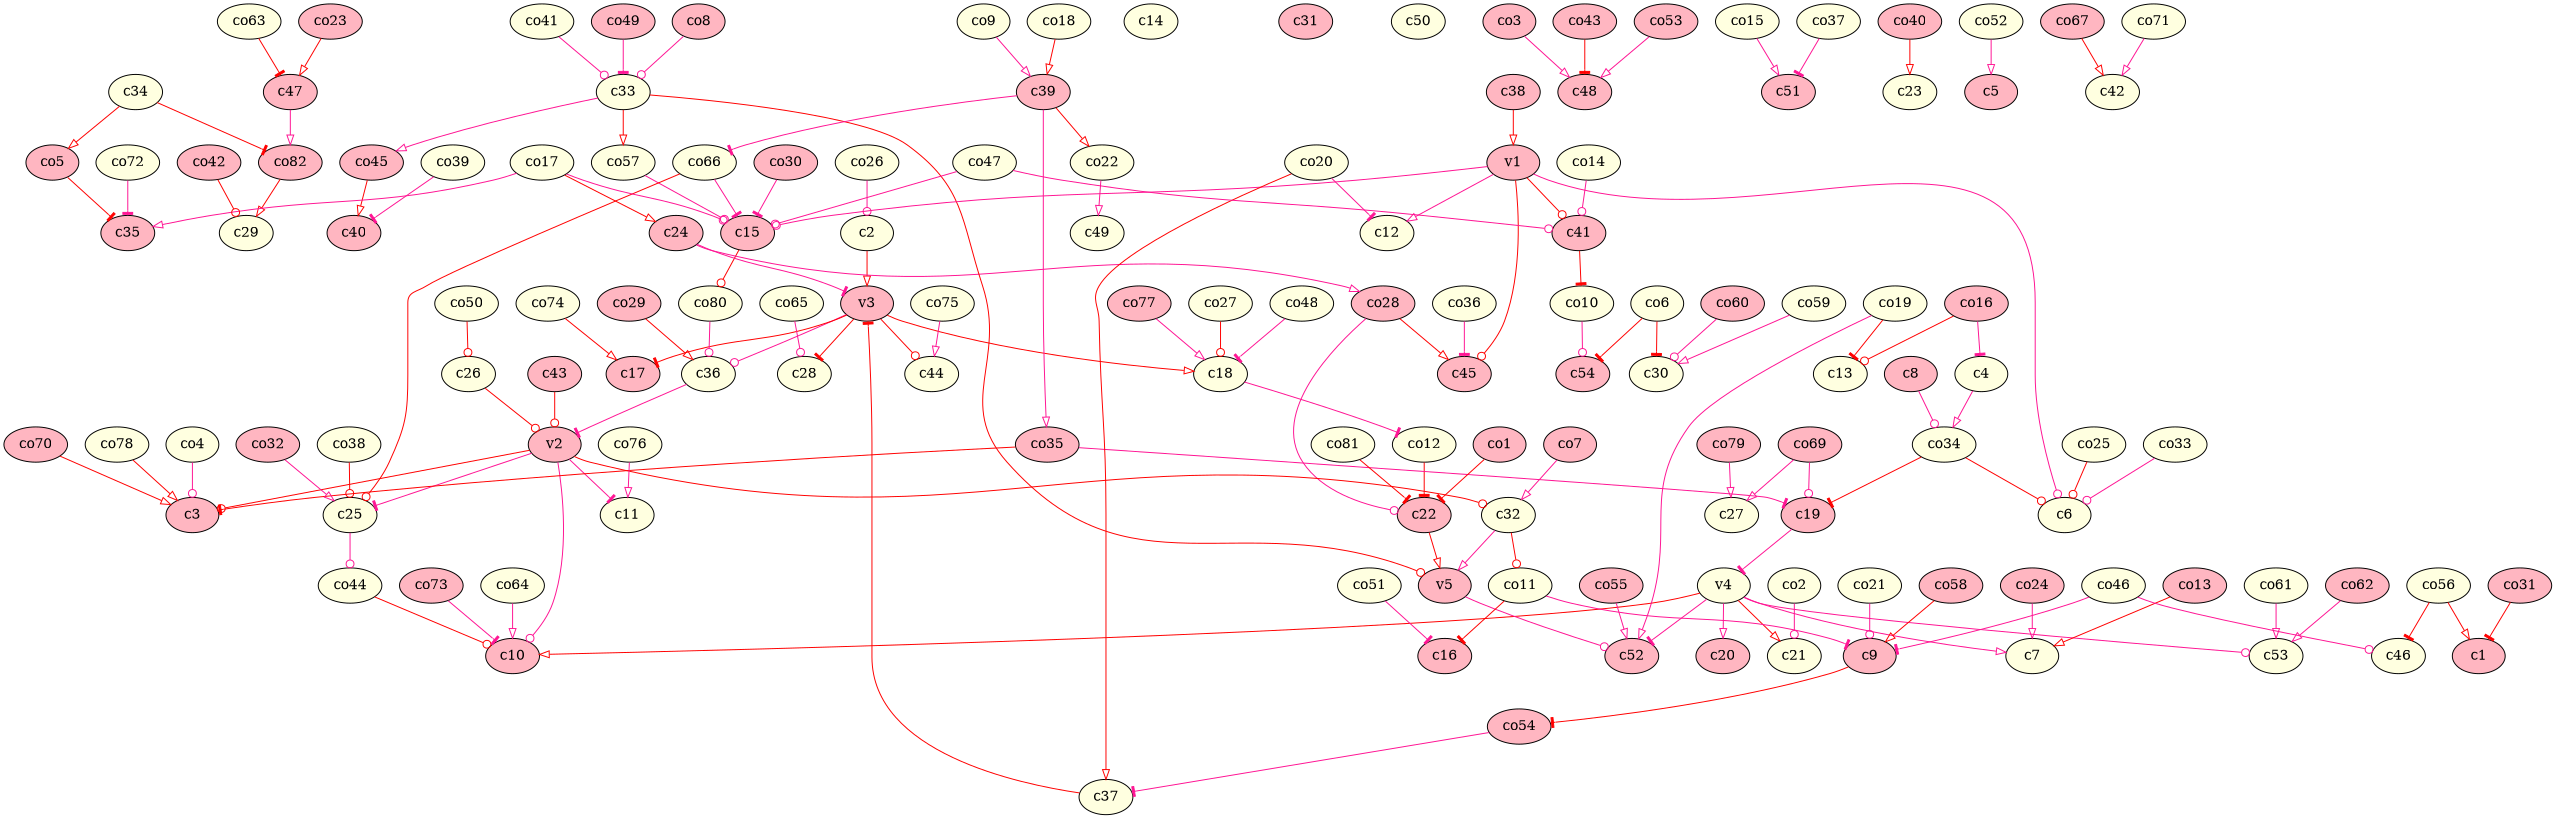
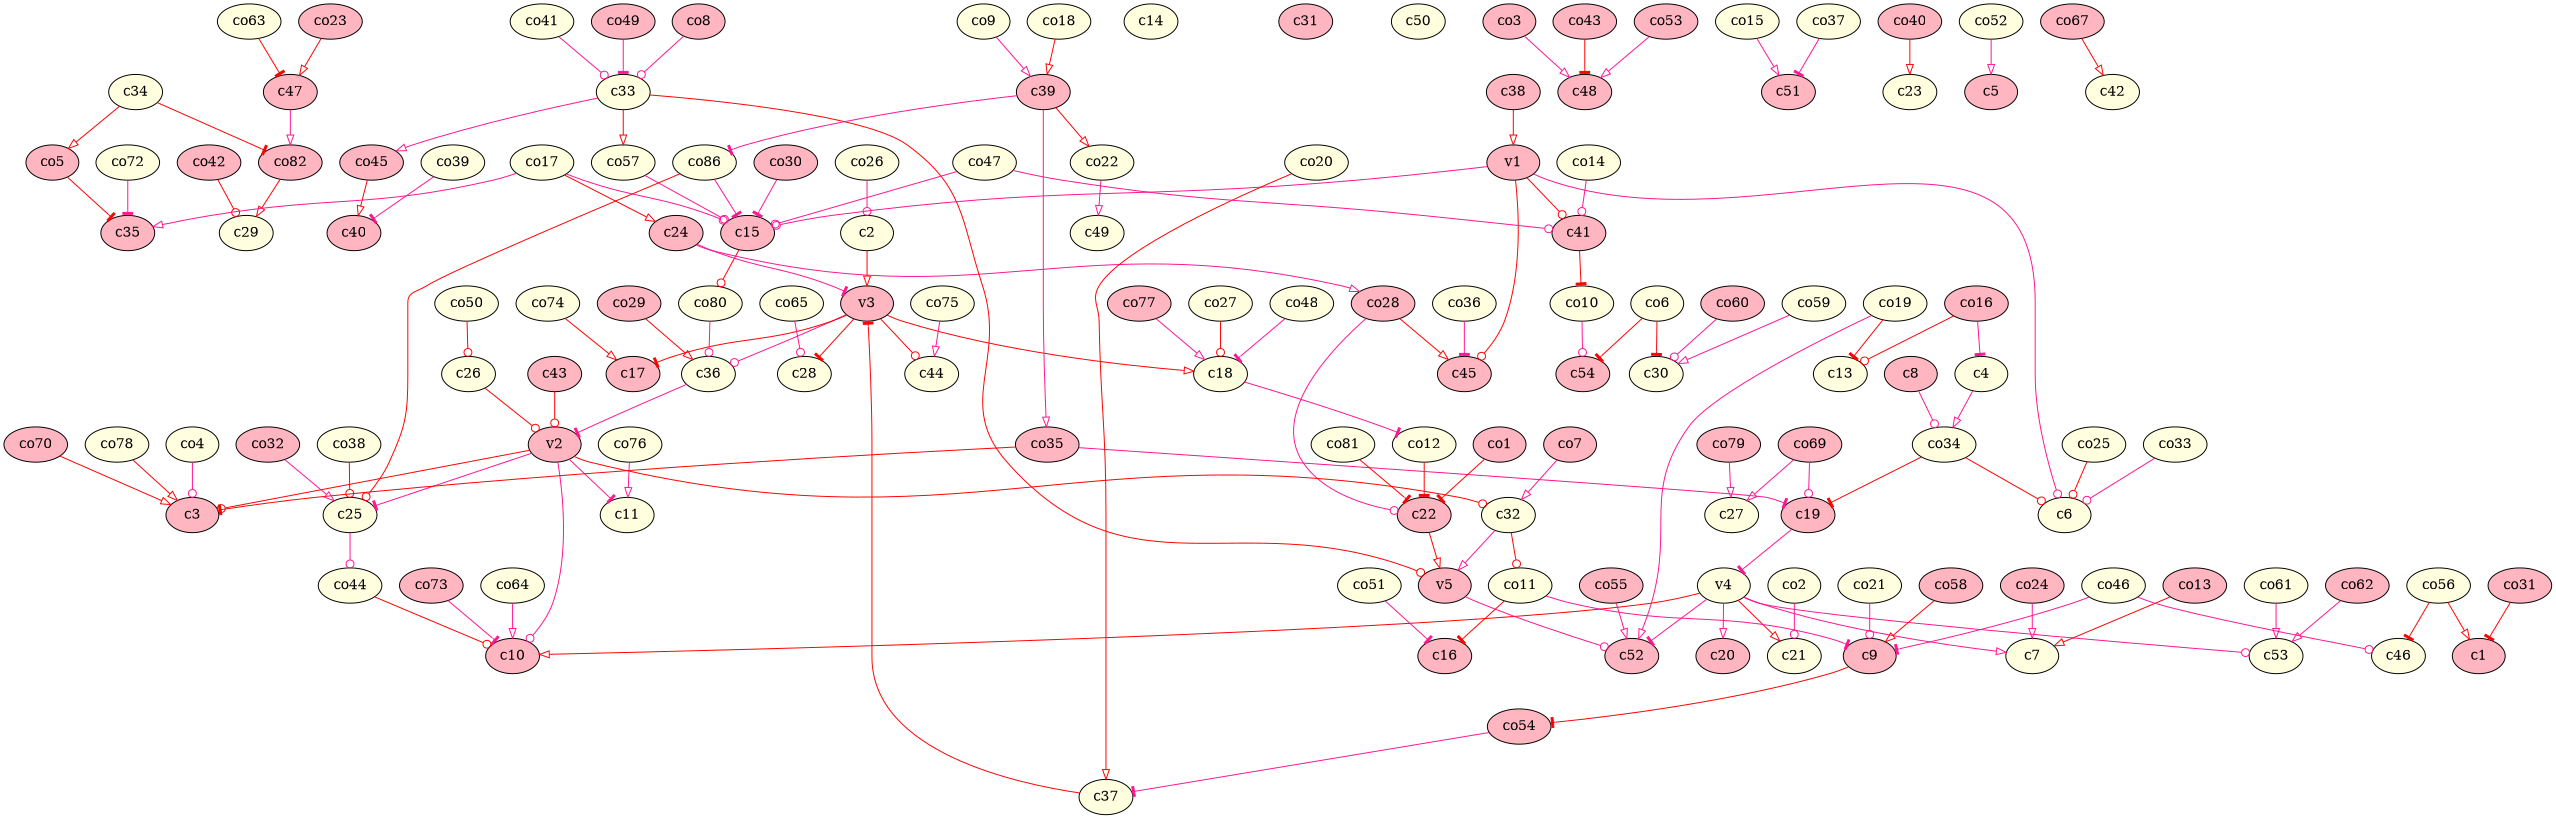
  strict digraph {
    node [fillcolor=lightyellow style=filled]
    edge [arrowhead=onormal color=deeppink weight=1]
    v3 [fillcolor=lightpink]
    c2
    c18
    c36
    c17 [fillcolor=lightpink]
    c28
    c44
    c4
    co34
    c19 [fillcolor=lightpink]
    c6
    c8 [fillcolor=lightpink]
    c9 [fillcolor=lightpink]
    co54 [fillcolor=lightpink]
    c37
    c14
    c15 [fillcolor=lightpink]
    co80
    co12
    c22 [fillcolor=lightpink]
    v4
    c10 [fillcolor=lightpink]
    c7
    c20 [fillcolor=lightpink]
    c21
    c52 [fillcolor=lightpink]
    c53
    v5 [fillcolor=lightpink]
    c24 [fillcolor=lightpink]
    co28 [fillcolor=lightpink]
    c45 [fillcolor=lightpink]
    c25
    co44
    v2 [fillcolor=lightpink]
    c26
    c32
    c3 [fillcolor=lightpink]
    c11
    c31 [fillcolor=lightpink]
    co11
    c16 [fillcolor=lightpink]
    c33
    co45 [fillcolor=lightpink]
    co57
    c40 [fillcolor=lightpink]
    co5 [fillcolor=lightpink]
    c34
    co82 [fillcolor=lightpink]
    c35 [fillcolor=lightpink]
    c29
    c38 [fillcolor=lightpink]
    v1 [fillcolor=lightpink]
    c41 [fillcolor=lightpink]
-   c12
    c39 [fillcolor=lightpink]
    co22
    co35 [fillcolor=lightpink]
-   co66
+   co66 [label=co86]
    c49
    co10
    c54 [fillcolor=lightpink]
    c43 [fillcolor=lightpink]
    c47 [fillcolor=lightpink]
    c50
    co1 [fillcolor=lightpink]
    co2
    co3 [fillcolor=lightpink]
    c48 [fillcolor=lightpink]
    co4
    co6
    c30
    co7 [fillcolor=lightpink]
    co8 [fillcolor=lightpink]
    co9
    co13 [fillcolor=lightpink]
    co14
    c51 [fillcolor=lightpink]
    co15
    co16 [fillcolor=lightpink]
    c13
    co17
    co18
    co19
    co20
    co21
    co23 [fillcolor=lightpink]
    co24 [fillcolor=lightpink]
    co25
    co26
    co27
    co29 [fillcolor=lightpink]
    co30 [fillcolor=lightpink]
    co31 [fillcolor=lightpink]
    c1 [fillcolor=lightpink]
    co32 [fillcolor=lightpink]
    co33
    co36
    co37
    co38
    co39
    co40 [fillcolor=lightpink]
    c23
    co41
    co42 [fillcolor=lightpink]
    co43 [fillcolor=lightpink]
    co46
    c46
    co47
    co48
    co49 [fillcolor=lightpink]
    co50
    co51
    c5 [fillcolor=lightpink]
    co52
    co53 [fillcolor=lightpink]
    co55 [fillcolor=lightpink]
    co56
    co58 [fillcolor=lightpink]
    co59
    co60 [fillcolor=lightpink]
    co61
    co62 [fillcolor=lightpink]
    co63
    co64
    co65
    co67 [fillcolor=lightpink]
    c42
    co69 [fillcolor=lightpink]
    c27
    co70 [fillcolor=lightpink]
-   co71
    co72
    co73 [fillcolor=lightpink]
    co74
    co75
    co76
    co77 [fillcolor=lightpink]
    co78
    co79 [fillcolor=lightpink]
    co81
    v3 -> c18 [color=red]
    v3 -> c36 [arrowhead=odot]
    v3 -> c17 [arrowhead=tee color=red]
    v3 -> c28 [arrowhead=tee color=red]
    v3 -> c44 [arrowhead=odot color=red]
    c2 -> v3 [color=red]
    c18 -> co12 [arrowhead=tee]
    c36 -> v2 [arrowhead=tee]
    c4 -> co34
    co34 -> c19 [arrowhead=tee color=red]
    co34 -> c6 [arrowhead=odot color=red]
    c19 -> v4 [arrowhead=tee]
    c8 -> co34 [arrowhead=odot]
    c9 -> co54 [arrowhead=tee color=red]
    co54 -> c37 [arrowhead=tee]
    c37 -> v3 [arrowhead=tee color=red]
    c15 -> co80 [arrowhead=odot color=red]
    co80 -> c36 [arrowhead=odot]
    co12 -> c22 [arrowhead=tee color=red]
    c22 -> v5 [color=red]
    v4 -> c10 [color=red]
    v4 -> c7
    v4 -> c20
    v4 -> c21 [color=red]
    v4 -> c52 [arrowhead=tee]
    v4 -> c53 [arrowhead=odot]
    v5 -> c52 [arrowhead=odot]
    c24 -> v3 [arrowhead=tee]
    c24 -> co28
    co28 -> c22 [arrowhead=odot]
    co28 -> c45 [color=red]
    c25 -> co44 [arrowhead=odot]
    co44 -> c10 [arrowhead=odot color=red]
    v2 -> c10 [arrowhead=odot]
    v2 -> c25 [arrowhead=tee]
    v2 -> c32 [arrowhead=odot color=red]
    v2 -> c3 [arrowhead=odot color=red]
    v2 -> c11 [arrowhead=tee]
    c26 -> v2 [arrowhead=odot color=red]
    c32 -> v5
    c32 -> co11 [arrowhead=odot color=red]
    co11 -> c9 [arrowhead=tee]
    co11 -> c16 [arrowhead=tee color=red]
    c33 -> v5 [arrowhead=odot color=red]
    c33 -> co45
    c33 -> co57 [color=red]
    co45 -> c40 [color=red]
    co57 -> c15 [arrowhead=odot]
    co5 -> c35 [arrowhead=tee color=red]
    c34 -> co5 [color=red]
    c34 -> co82 [arrowhead=tee color=red]
    co82 -> c29 [color=red]
    c38 -> v1 [color=red]
    v1 -> c6 [arrowhead=odot]
    v1 -> c15 [arrowhead=odot]
    v1 -> c45 [arrowhead=odot color=red]
    v1 -> c41 [arrowhead=odot color=red]
-   v1 -> c12
    c41 -> co10 [arrowhead=tee color=red]
    c39 -> co22 [color=red]
    c39 -> co35
    c39 -> co66 [arrowhead=tee]
    co22 -> c49
    co35 -> c19 [arrowhead=tee]
    co35 -> c3 [arrowhead=tee color=red]
    co66 -> c15 [arrowhead=tee]
    co66 -> c25 [arrowhead=odot color=red]
    co10 -> c54 [arrowhead=odot]
    c43 -> v2 [arrowhead=odot color=red]
    c47 -> co82
    co1 -> c22 [arrowhead=tee color=red]
    co2 -> c21 [arrowhead=odot]
    co3 -> c48
    co4 -> c3 [arrowhead=odot]
    co6 -> c54 [arrowhead=tee color=red]
    co6 -> c30 [arrowhead=tee color=red]
    co7 -> c32
    co8 -> c33 [arrowhead=odot]
    co9 -> c39
    co13 -> c7 [color=red]
    co14 -> c41 [arrowhead=odot]
    co15 -> c51
    co16 -> c4 [arrowhead=tee]
    co16 -> c13 [arrowhead=odot color=red]
    co17 -> c15 [arrowhead=odot]
    co17 -> c24 [color=red]
    co17 -> c35
    co18 -> c39 [color=red]
    co19 -> c52
    co19 -> c13 [arrowhead=tee color=red]
    co20 -> c37 [color=red]
-   co20 -> c12 [arrowhead=tee]
    co21 -> c9 [arrowhead=odot]
    co23 -> c47 [color=red]
    co24 -> c7
    co25 -> c6 [arrowhead=odot color=red]
    co26 -> c2 [arrowhead=odot]
    co27 -> c18 [arrowhead=odot color=red]
    co29 -> c36 [color=red]
    co30 -> c15 [arrowhead=tee]
    co31 -> c1 [arrowhead=tee color=red]
    co32 -> c25
    co33 -> c6 [arrowhead=odot]
    co36 -> c45 [arrowhead=tee]
    co37 -> c51 [arrowhead=tee]
    co38 -> c25 [arrowhead=odot color=red]
    co39 -> c40 [arrowhead=tee]
    co40 -> c23 [color=red]
    co41 -> c33 [arrowhead=odot]
    co42 -> c29 [arrowhead=odot color=red]
    co43 -> c48 [arrowhead=tee color=red]
    co46 -> c9 [arrowhead=tee]
    co46 -> c46 [arrowhead=odot]
    co47 -> c15 [arrowhead=odot]
    co47 -> c41 [arrowhead=odot]
    co48 -> c18 [arrowhead=tee]
    co49 -> c33 [arrowhead=tee]
    co50 -> c26 [arrowhead=odot color=red]
    co51 -> c16 [arrowhead=tee]
    co52 -> c5
    co53 -> c48
    co55 -> c52
    co56 -> c1 [color=red]
    co56 -> c46 [arrowhead=tee color=red]
    co58 -> c9 [color=red]
    co59 -> c30
    co60 -> c30 [arrowhead=odot]
    co61 -> c53
    co62 -> c53
    co63 -> c47 [arrowhead=tee color=red]
    co64 -> c10
    co65 -> c28 [arrowhead=odot]
    co67 -> c42 [color=red]
    co69 -> c19 [arrowhead=odot]
    co69 -> c27
    co70 -> c3 [color=red]
-   co71 -> c42
    co72 -> c35 [arrowhead=tee]
    co73 -> c10 [arrowhead=tee]
    co74 -> c17 [color=red]
    co75 -> c44
    co76 -> c11
    co77 -> c18
    co78 -> c3 [color=red]
    co79 -> c27
    co81 -> c22 [arrowhead=tee color=red]
  }
